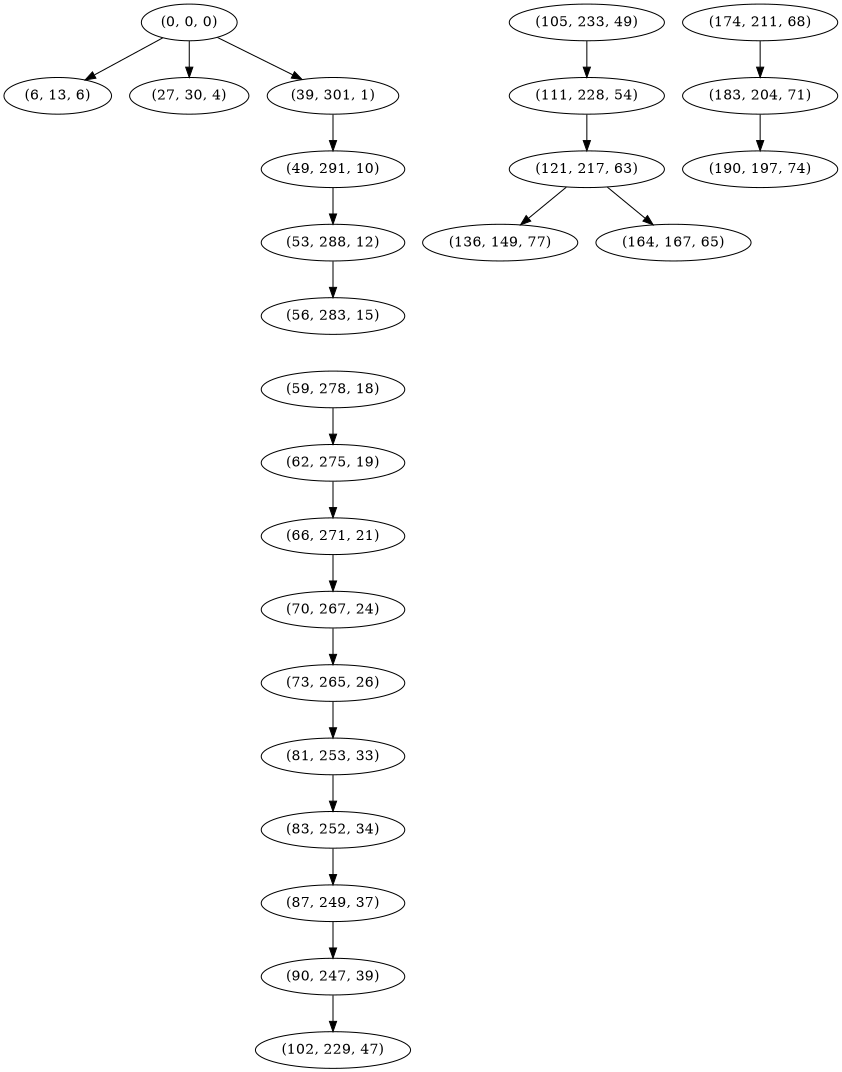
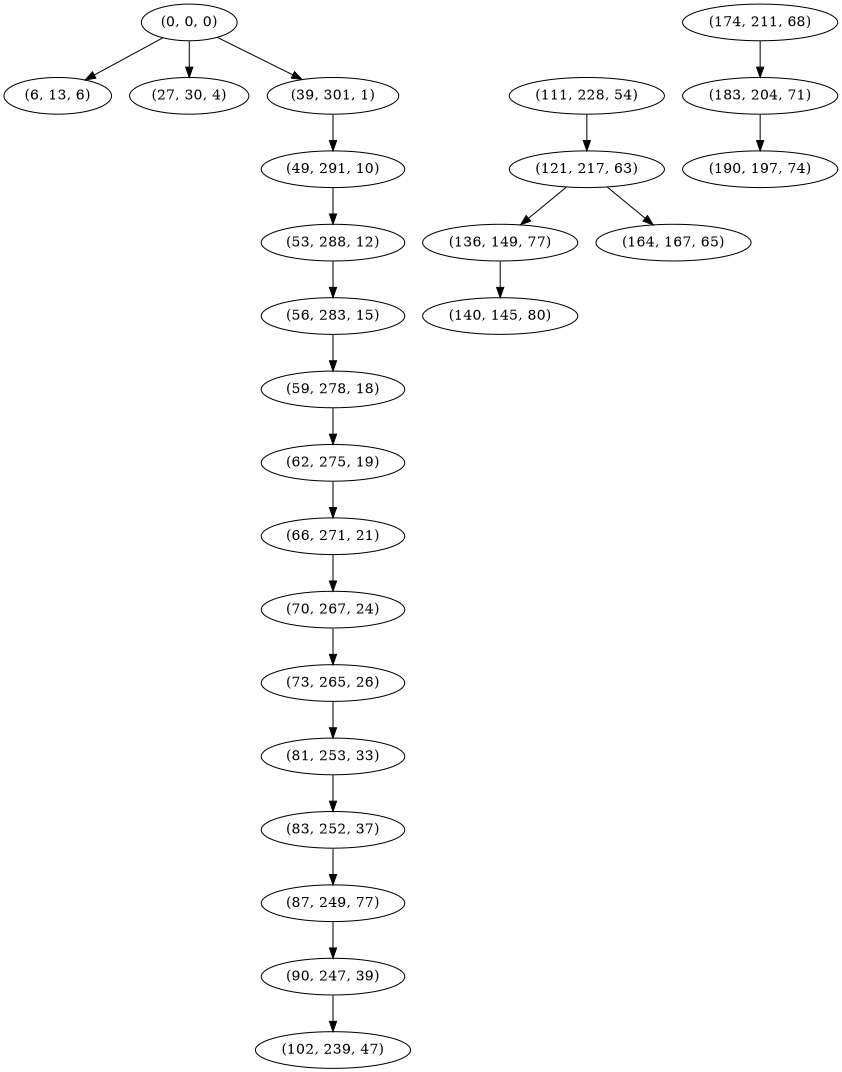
  digraph {
    "(0, 0, 0)"
    "(6, 13, 6)"
    "(27, 30, 4)"
    "(39, 301, 1)"
    "(49, 291, 10)"
    "(53, 288, 12)"
    "(56, 283, 15)"
    "(59, 278, 18)"
    "(62, 275, 19)"
    "(66, 271, 21)"
    "(70, 267, 24)"
    "(73, 265, 26)"
    "(81, 253, 33)"
-   "(83, 252, 34)"
-   "(87, 249, 37)"
+   "(83, 252, 34)" [label="(83, 252, 37)"]
+   "(87, 249, 37)" [label="(87, 249, 77)"]
    "(90, 247, 39)"
-   "(102, 239, 47)" [label="(102, 229, 47)"]
-   "(105, 233, 49)"
+   "(102, 239, 47)"
    "(111, 228, 54)"
    "(121, 217, 63)"
    "(136, 149, 77)"
    "(164, 167, 65)"
+   "(140, 145, 80)"
    "(174, 211, 68)"
    "(183, 204, 71)"
    "(190, 197, 74)"
    "(0, 0, 0)" -> "(6, 13, 6)"
    "(0, 0, 0)" -> "(27, 30, 4)"
    "(0, 0, 0)" -> "(39, 301, 1)"
    "(39, 301, 1)" -> "(49, 291, 10)"
    "(49, 291, 10)" -> "(53, 288, 12)"
    "(53, 288, 12)" -> "(56, 283, 15)"
+   "(56, 283, 15)" -> "(59, 278, 18)"
    "(59, 278, 18)" -> "(62, 275, 19)"
    "(62, 275, 19)" -> "(66, 271, 21)"
    "(66, 271, 21)" -> "(70, 267, 24)"
    "(70, 267, 24)" -> "(73, 265, 26)"
    "(73, 265, 26)" -> "(81, 253, 33)"
    "(81, 253, 33)" -> "(83, 252, 34)"
    "(83, 252, 34)" -> "(87, 249, 37)"
    "(87, 249, 37)" -> "(90, 247, 39)"
    "(90, 247, 39)" -> "(102, 239, 47)"
-   "(105, 233, 49)" -> "(111, 228, 54)"
    "(111, 228, 54)" -> "(121, 217, 63)"
    "(121, 217, 63)" -> "(136, 149, 77)"
    "(121, 217, 63)" -> "(164, 167, 65)"
+   "(136, 149, 77)" -> "(140, 145, 80)"
    "(174, 211, 68)" -> "(183, 204, 71)"
    "(183, 204, 71)" -> "(190, 197, 74)"
  }
